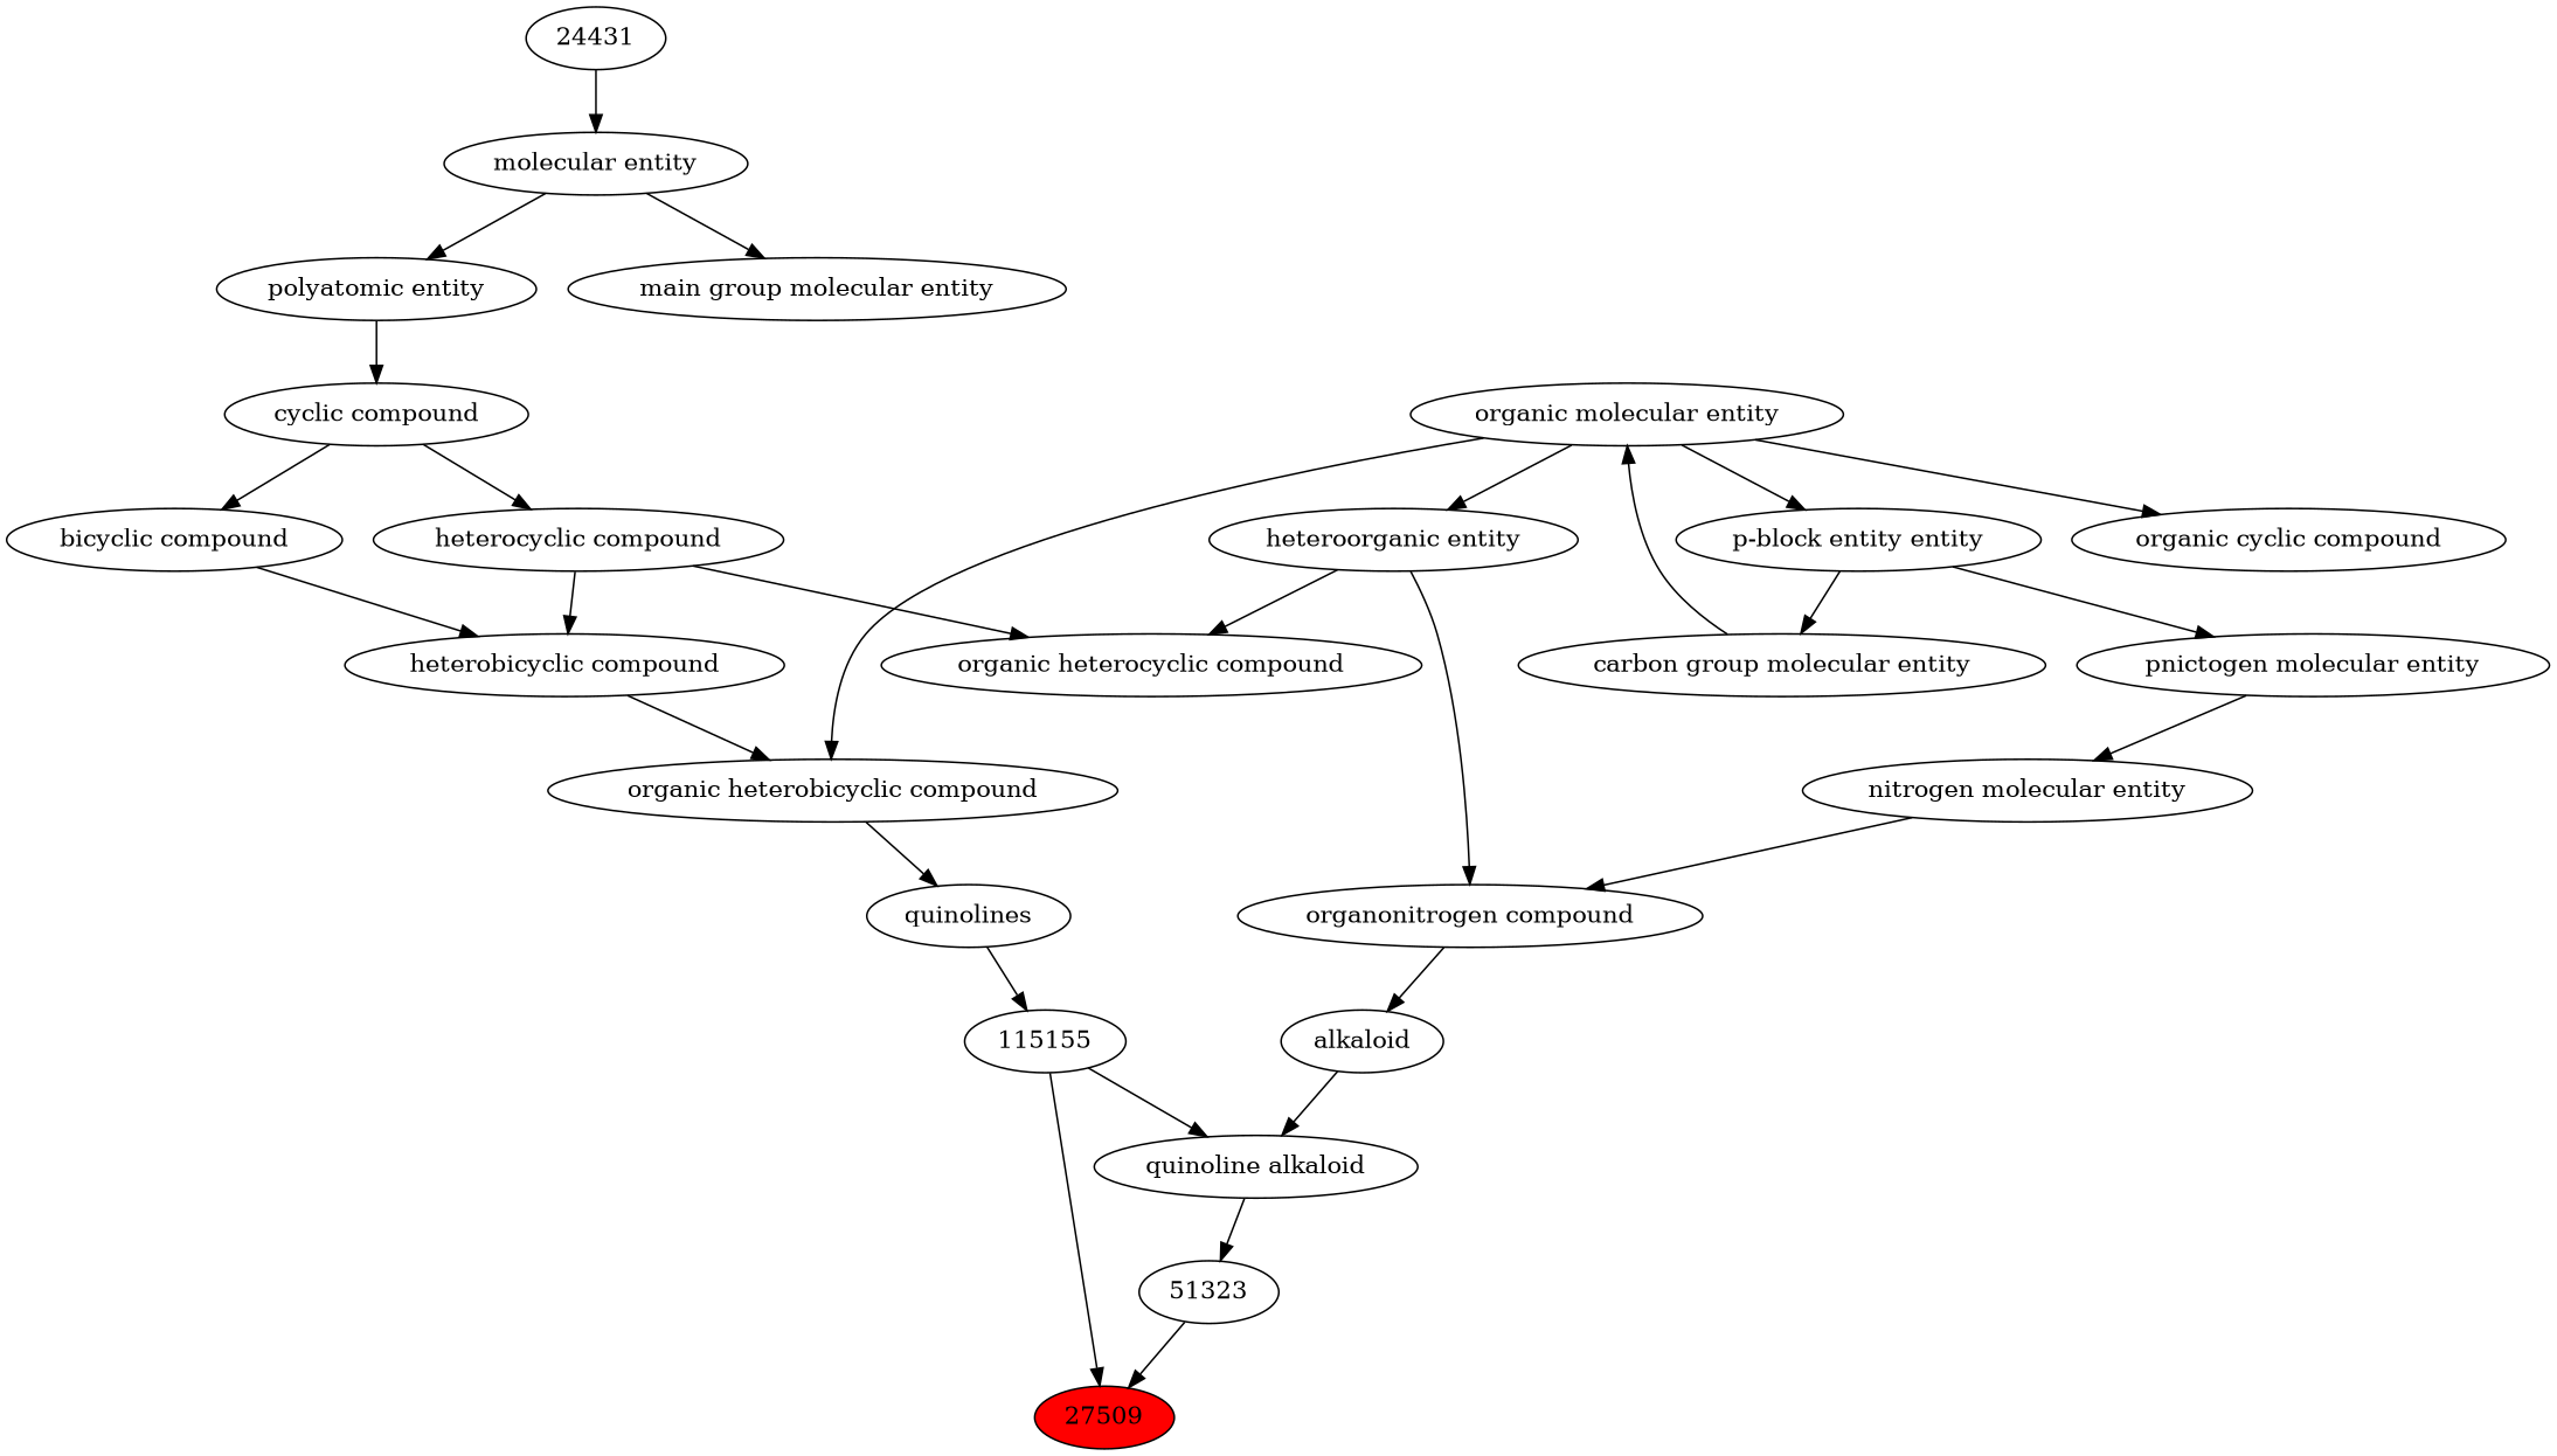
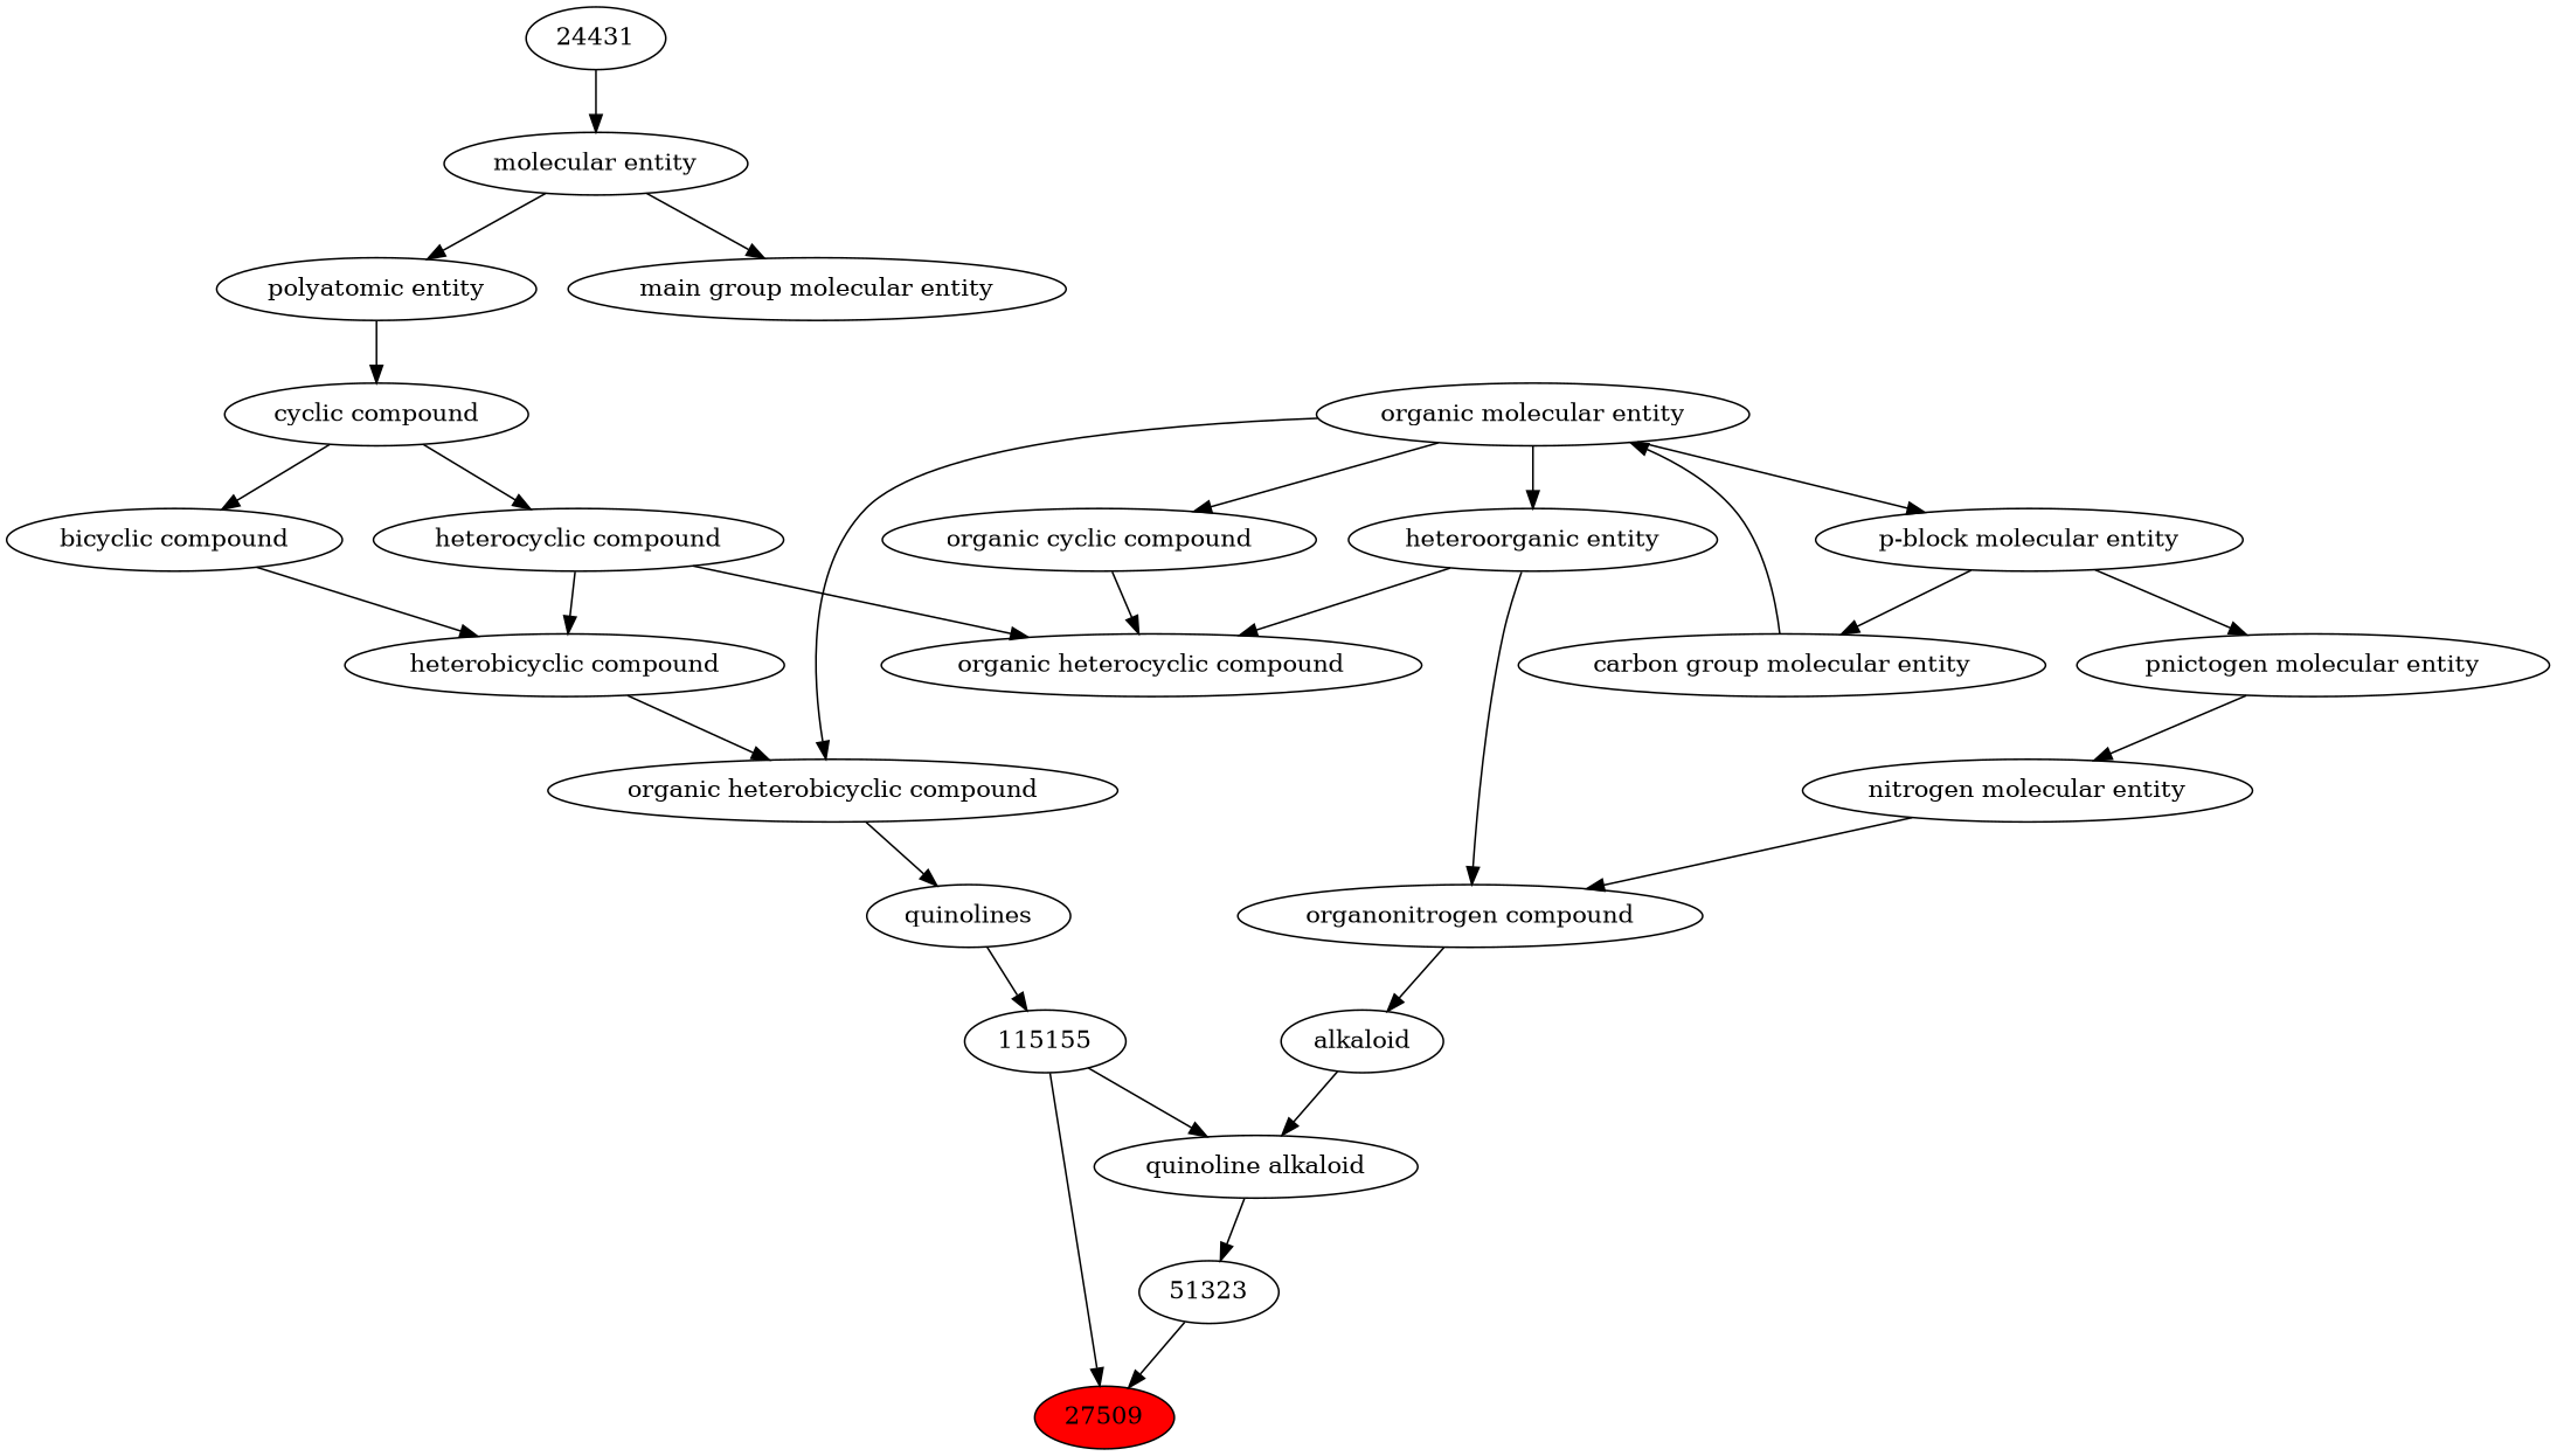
  digraph {
    n1 [fillcolor=red label=27509 style=filled]
    n2 [label=115155]
    n3 [label="quinoline alkaloid"]
    n4 [label=51323]
    n5 [label=quinolines]
    n6 [label="organic heterobicyclic compound"]
    n7 [label=alkaloid]
    n8 [label="heterobicyclic compound"]
    n9 [label="organic heterocyclic compound"]
    n10 [label="organonitrogen compound"]
    n11 [label="bicyclic compound"]
    n12 [label="heterocyclic compound"]
    n13 [label="heteroorganic entity"]
    n14 [label="organic cyclic compound"]
    n15 [label="nitrogen molecular entity"]
    n16 [label="cyclic compound"]
    n17 [label="organic molecular entity"]
-   n18 [label="p-block entity entity"]
+   n18 [label="p-block molecular entity"]
    n19 [label="pnictogen molecular entity"]
    n20 [label="polyatomic entity"]
    n21 [label="carbon group molecular entity"]
    n22 [label="molecular entity"]
    n23 [label="main group molecular entity"]
    n24 [label=24431]
    n2 -> n1
    n2 -> n3
    n3 -> n4
    n4 -> n1
    n5 -> n2
    n6 -> n5
    n7 -> n3
    n8 -> n6
    n10 -> n7
    n11 -> n8
    n12 -> n8
    n12 -> n9
    n13 -> n9
    n13 -> n10
+   n14 -> n9
    n15 -> n10
    n16 -> n11
    n16 -> n12
    n17 -> n6
    n17 -> n13
    n17 -> n14
    n17 -> n18
    n18 -> n19
    n18 -> n21
    n19 -> n15
    n20 -> n16
    n21 -> n17
    n22 -> n20
    n22 -> n23
    n24 -> n22
  }
